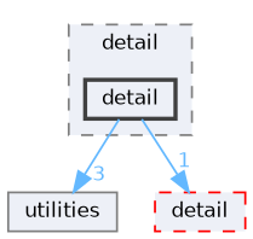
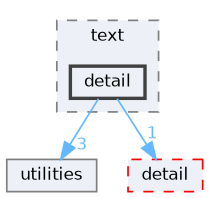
  digraph {
    compound=true
    node [fillcolor="#edf0f7" fontname=Helvetica fontsize=10 shape=box]
    edge [color=steelblue1 fontcolor=steelblue1 fontname=Helvetica fontsize=10 labeldistance=1.5 labelfontname=Helvetica labelfontsize=10 arrowhead=normal]
    n1 [color=grey25 height=0.2 label=detail style="filled,bold" width=0.4]
    n2 [color=grey50 height=0.2 label=utilities style=filled width=0.4]
    n3 [color=red height=0.2 label=detail style="filled,dashed" width=0.4]
    subgraph cluster_1 {
      bgcolor="#edf0f7"
      fontname=Helvetica
      fontsize=10
-     label=detail
+     label=text
      pencolor=grey50
      style="filled,dashed"
      n1
    }
    n1 -> n2 [headlabel=3]
    n1 -> n3 [headlabel=1]
  }
